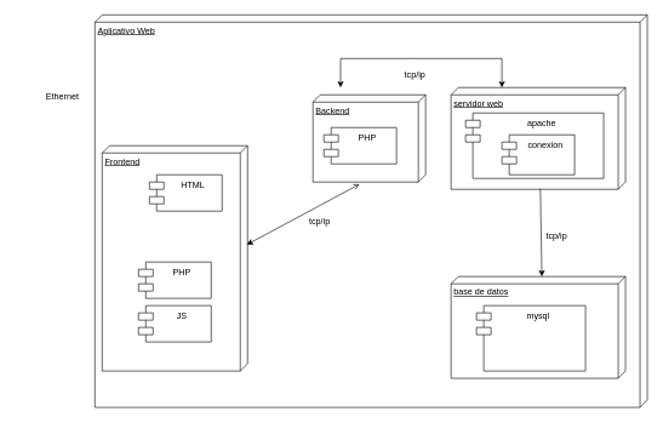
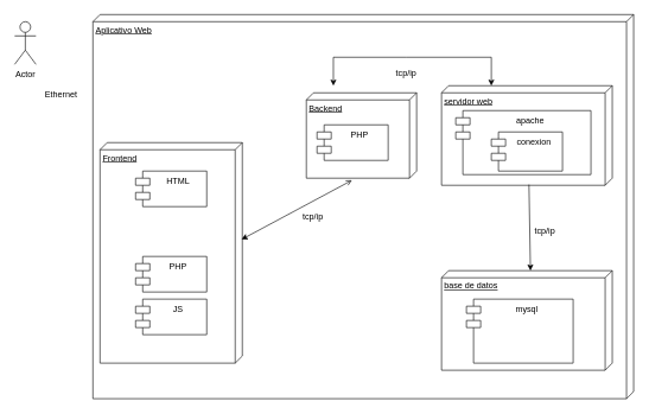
  <mxCell id="0" />
  <mxCell id="1" parent="0" />
  <mxCell id="2" value="Aplicativo Web" style="verticalAlign=top;align=left;spacingTop=8;spacingLeft=2;spacingRight=12;shape=cube;size=10;direction=south;fontStyle=4;html=1;whiteSpace=wrap;" vertex="1" parent="1"><mxGeometry x="130" y="20" width="760" height="540" as="geometry" /></mxCell>
  <mxCell id="3" value="servidor web" style="verticalAlign=top;align=left;spacingTop=8;spacingLeft=2;spacingRight=12;shape=cube;size=10;direction=south;fontStyle=4;html=1;whiteSpace=wrap;" parent="1" vertex="1"><mxGeometry x="620" y="120" width="240" height="140" as="geometry" /></mxCell>
  <mxCell id="4" value="Frontend" style="verticalAlign=top;align=left;spacingTop=8;spacingLeft=2;spacingRight=12;shape=cube;size=10;direction=south;fontStyle=4;html=1;whiteSpace=wrap;" parent="1" vertex="1"><mxGeometry x="140" y="200" width="200" height="310" as="geometry" /></mxCell>
- <mxCell id="5" value="HTML" style="shape=module;align=left;spacingLeft=20;align=center;verticalAlign=top;whiteSpace=wrap;html=1;" parent="1" vertex="1"><mxGeometry x="205" y="240" width="100" height="50" as="geometry" /></mxCell>
+ <mxCell id="5" value="HTML" style="shape=module;align=left;spacingLeft=20;align=center;verticalAlign=top;whiteSpace=wrap;html=1;" parent="1" vertex="1"><mxGeometry x="190" y="240" width="100" height="50" as="geometry" /></mxCell>
  <mxCell id="6" value="PHP" style="shape=module;align=left;spacingLeft=20;align=center;verticalAlign=top;whiteSpace=wrap;html=1;" parent="1" vertex="1"><mxGeometry x="190" y="360" width="100" height="50" as="geometry" /></mxCell>
  <mxCell id="7" value="JS" style="shape=module;align=left;spacingLeft=20;align=center;verticalAlign=top;whiteSpace=wrap;html=1;" parent="1" vertex="1"><mxGeometry x="190" y="420" width="100" height="50" as="geometry" /></mxCell>
  <mxCell id="8" value="apache" style="shape=module;align=left;spacingLeft=20;align=center;verticalAlign=top;whiteSpace=wrap;html=1;" parent="1" vertex="1"><mxGeometry x="640" y="155" width="190" height="90" as="geometry" /></mxCell>
  <mxCell id="9" value="base de datos&lt;br&gt;" style="verticalAlign=top;align=left;spacingTop=8;spacingLeft=2;spacingRight=12;shape=cube;size=10;direction=south;fontStyle=4;html=1;whiteSpace=wrap;" parent="1" vertex="1"><mxGeometry x="620" y="380" width="240" height="140" as="geometry" /></mxCell>
  <mxCell id="10" value="mysql" style="shape=module;align=left;spacingLeft=20;align=center;verticalAlign=top;whiteSpace=wrap;html=1;" parent="1" vertex="1"><mxGeometry x="655" y="420" width="150" height="90" as="geometry" /></mxCell>
  <mxCell id="11" value="conexion" style="shape=module;align=left;spacingLeft=20;align=center;verticalAlign=top;whiteSpace=wrap;html=1;" parent="1" vertex="1"><mxGeometry x="690" y="185" width="100" height="55" as="geometry" /></mxCell>
  <mxCell id="12" value="" style="endArrow=none;startArrow=classic;html=1;rounded=0;entryX=0.993;entryY=0.488;entryDx=0;entryDy=0;entryPerimeter=0;exitX=0;exitY=0;exitDx=0;exitDy=115;exitPerimeter=0;" parent="1" source="9" target="3" edge="1"><mxGeometry width="50" height="50" relative="1" as="geometry"><mxPoint x="500" y="460" as="sourcePoint" /><mxPoint x="920" y="460" as="targetPoint" /><Array as="points" /></mxGeometry></mxCell>
+ <mxCell id="13" value="Actor" style="shape=umlActor;verticalLabelPosition=bottom;verticalAlign=top;html=1;outlineConnect=0;" parent="1" vertex="1"><mxGeometry x="20" y="30" width="30" height="60" as="geometry" /></mxCell>
  <mxCell id="14" value="Backend" style="verticalAlign=top;align=left;spacingTop=8;spacingLeft=2;spacingRight=12;shape=cube;size=10;direction=south;fontStyle=4;html=1;whiteSpace=wrap;" parent="1" vertex="1"><mxGeometry x="430" y="130" width="155" height="120" as="geometry" /></mxCell>
  <mxCell id="15" value="PHP" style="shape=module;align=left;spacingLeft=20;align=center;verticalAlign=top;whiteSpace=wrap;html=1;" parent="1" vertex="1"><mxGeometry x="445" y="175" width="100" height="50" as="geometry" /></mxCell>
  <mxCell id="16" value="" style="endArrow=open;startArrow=classic;html=1;rounded=0;exitX=0.439;exitY=0.005;exitDx=0;exitDy=0;exitPerimeter=0;entryX=1.025;entryY=0.587;entryDx=0;entryDy=0;entryPerimeter=0;" parent="1" source="4" target="14" edge="1"><mxGeometry width="50" height="50" relative="1" as="geometry"><mxPoint x="466" y="334.474" as="sourcePoint" /><mxPoint x="537.221" y="270" as="targetPoint" /></mxGeometry></mxCell>
  <mxCell id="17" value="" style="endArrow=classic;startArrow=classic;html=1;rounded=0;" parent="1" edge="1"><mxGeometry width="50" height="50" relative="1" as="geometry"><mxPoint x="468" y="120" as="sourcePoint" /><mxPoint x="690" y="120" as="targetPoint" /><Array as="points"><mxPoint x="468" y="80" /><mxPoint x="570" y="80" /><mxPoint x="690" y="80" /></Array></mxGeometry></mxCell>
  <mxCell id="18" value="Ethernet" style="text;html=1;align=center;verticalAlign=middle;resizable=0;points=[];autosize=1;strokeColor=none;fillColor=none;" vertex="1" parent="1"><mxGeometry x="50" y="118" width="70" height="30" as="geometry" /></mxCell>
  <mxCell id="19" value="tcp/ip" style="text;html=1;align=center;verticalAlign=middle;resizable=0;points=[];autosize=1;strokeColor=none;fillColor=none;" vertex="1" parent="1"><mxGeometry x="414" y="290" width="50" height="30" as="geometry" /></mxCell>
  <mxCell id="20" value="tcp/ip" style="text;html=1;align=center;verticalAlign=middle;resizable=0;points=[];autosize=1;strokeColor=none;fillColor=none;" vertex="1" parent="1"><mxGeometry x="545" y="88" width="50" height="30" as="geometry" /></mxCell>
  <mxCell id="21" value="tcp/ip" style="text;html=1;align=center;verticalAlign=middle;resizable=0;points=[];autosize=1;strokeColor=none;fillColor=none;" vertex="1" parent="1"><mxGeometry x="740" y="310" width="50" height="30" as="geometry" /></mxCell>
